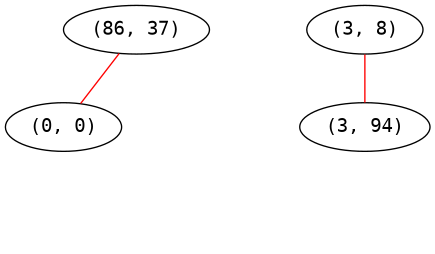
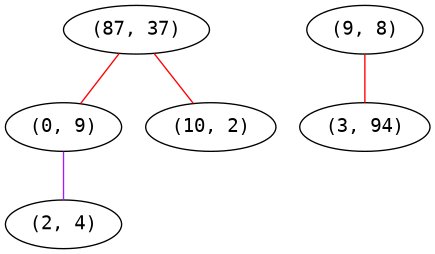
  graph {
    fontname="DejaVu Sans Mono"
    node [fontname="DejaVu Sans Mono"]
    edge [color=red fontname="DejaVu Sans Mono" weight=1]
-   "(0, 0)"
-   "(9, 8)" [label="(3, 8)"]
+   "(0, 0)" [label="(0, 9)"]
+   "(2, 4)"
+   "(9, 8)"
    "(3, 94)"
-   "(86, 37)"
+   "(86, 37)" [label="(87, 37)"]
+   "(10, 2)"
+   "(0, 0)" -- "(2, 4)" [color=purple weight=4]
    "(9, 8)" -- "(3, 94)"
    "(86, 37)" -- "(0, 0)"
+   "(86, 37)" -- "(10, 2)"
  }
